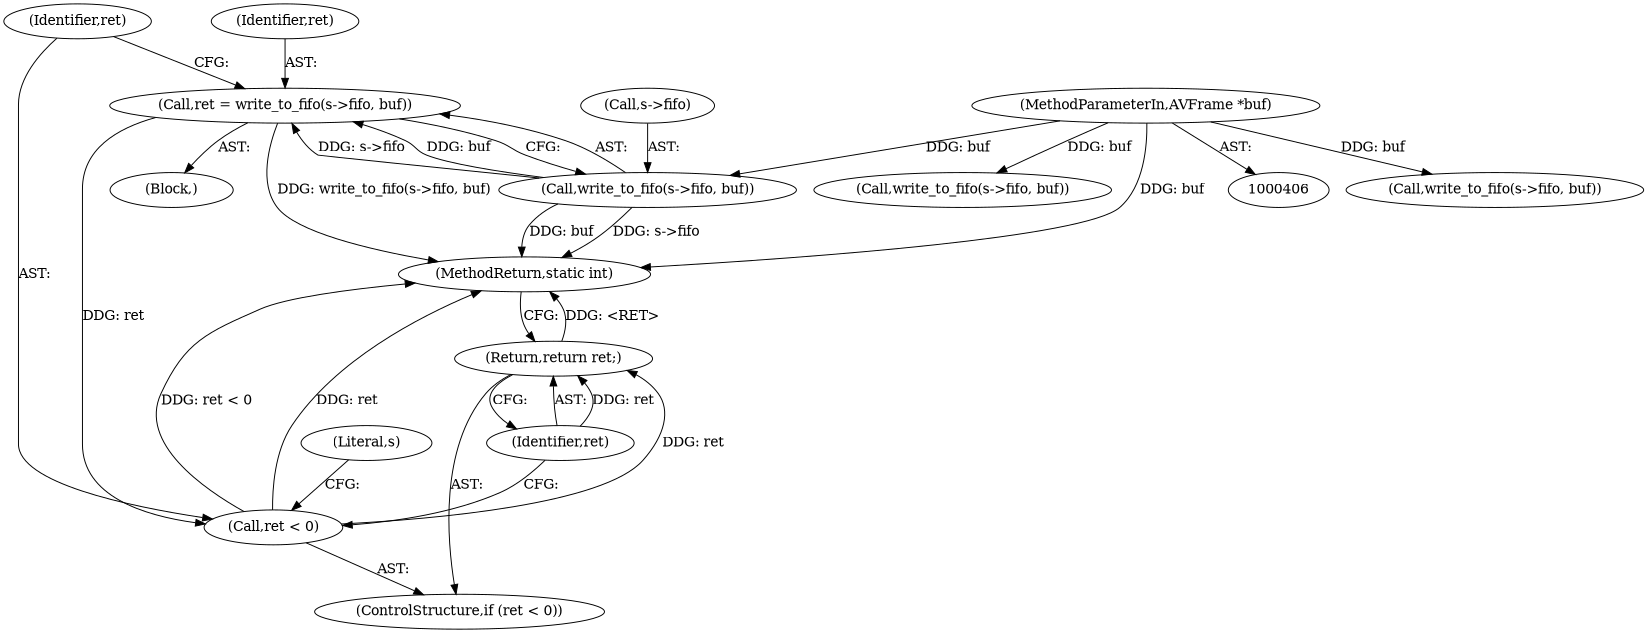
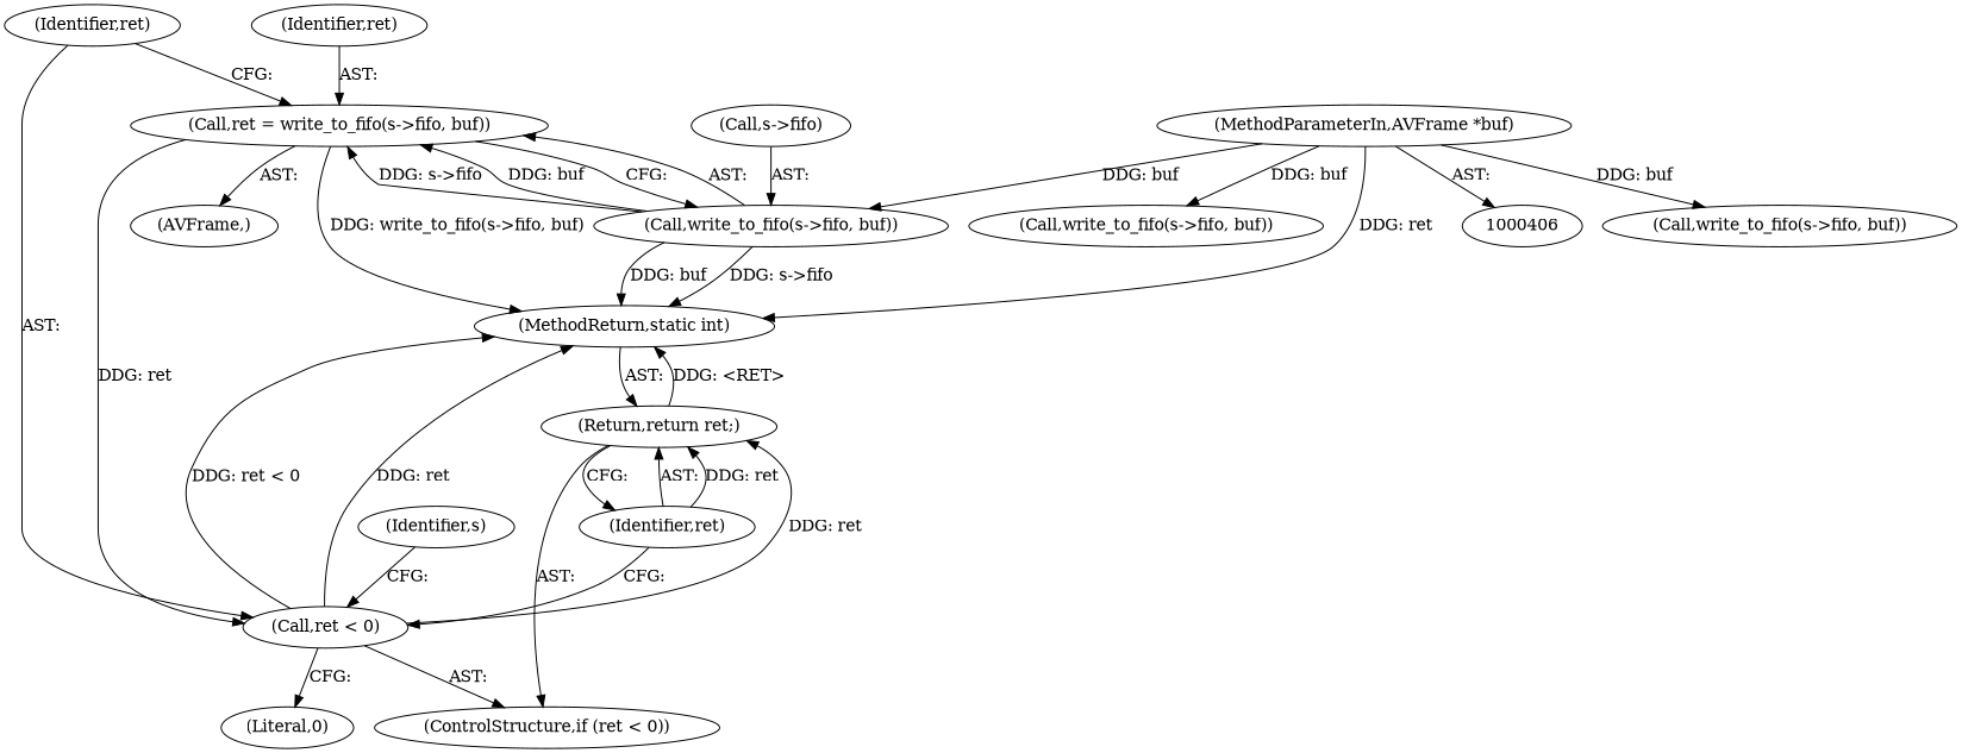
  digraph {
    n1 [label="(Call,ret = write_to_fifo(s->fifo, buf))"]
    n2 [label="(Call,write_to_fifo(s->fifo, buf))"]
    n3 [label="(Call,ret < 0)"]
-   n4 [label="(Block,)"]
+   n4 [label="(AVFrame,)"]
    n5 [label="(MethodReturn,static int)"]
    n6 [label="(Return,return ret;)"]
+   n7 [label="(Literal,0)"]
    n8 [label="(ControlStructure,if (ret < 0))"]
    n9 [label="(MethodParameterIn,AVFrame *buf)"]
    n10 [label="(Call,write_to_fifo(s->fifo, buf))"]
    n11 [label="(Call,write_to_fifo(s->fifo, buf))"]
    n12 [label=1000406]
    n13 [label="(Identifier,ret)"]
    n14 [label="(Call,s->fifo)"]
-   n15 [label="(Literal,s)"]
+   n15 [label="(Identifier,s)"]
    n16 [label="(Identifier,ret)"]
    n17 [label="(Identifier,ret)"]
    n1 -> n2 [label="CFG: "]
    n1 -> n3 [label="DDG: ret"]
    n1 -> n4 [label="AST: "]
    n1 -> n5 [label="DDG: write_to_fifo(s->fifo, buf)"]
    n2 -> n1 [label="AST: "]
    n2 -> n1 [label="DDG: s->fifo"]
    n2 -> n1 [label="DDG: buf"]
    n2 -> n5 [label="DDG: buf"]
    n2 -> n5 [label="DDG: s->fifo"]
    n3 -> n5 [label="DDG: ret < 0"]
    n3 -> n5 [label="DDG: ret"]
    n3 -> n6 [label="DDG: ret"]
+   n3 -> n7 [label="CFG: "]
    n3 -> n8 [label="AST: "]
-   n5 -> n6 [label="CFG: "]
+   n5 -> n6 [label="AST: "]
    n6 -> n5 [label="DDG: <RET>"]
    n6 -> n8 [label="AST: "]
    n6 -> n13 [label="CFG: "]
    n9 -> n2 [label="DDG: buf"]
-   n9 -> n5 [label="DDG: buf"]
+   n9 -> n5 [label="DDG: ret"]
    n9 -> n10 [label="DDG: buf"]
    n9 -> n11 [label="DDG: buf"]
    n9 -> n12 [label="AST: "]
    n13 -> n3 [label="CFG: "]
    n13 -> n6 [label="AST: "]
    n13 -> n6 [label="DDG: ret"]
    n14 -> n2 [label="AST: "]
    n15 -> n3 [label="CFG: "]
    n16 -> n1 [label="CFG: "]
    n16 -> n3 [label="AST: "]
    n17 -> n1 [label="AST: "]
  }
